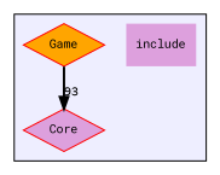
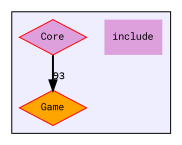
  digraph {
    compound=true
    fontname="Roboto Mono"
    node [fontname="Roboto Mono" fontsize=10 shape=diamond style=filled fillcolor=plum color=red]
    n1 [label=include shape=plaintext color=""]
    n2 [label=Core]
    n3 [fillcolor=orange label=Game]
    subgraph cluster_1 {
      bgcolor="#eeeeff"
      pencolor=black
      n1
      n2
      n3
    }
-   n3 -> n2 [headlabel=93 labeldistance=1.5 labelfontname=Helvetica labelfontsize=10 style=bold fontname="Roboto Mono"]
+   n2 -> n3 [headlabel=93 labeldistance=1.5 labelfontname=Helvetica labelfontsize=10 style=bold fontname="Roboto Mono"]
  }
